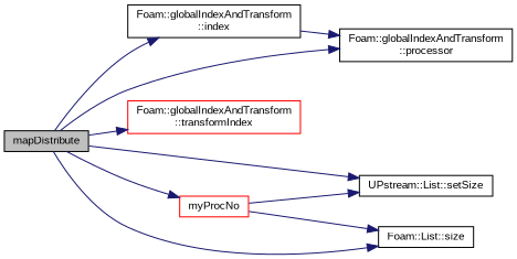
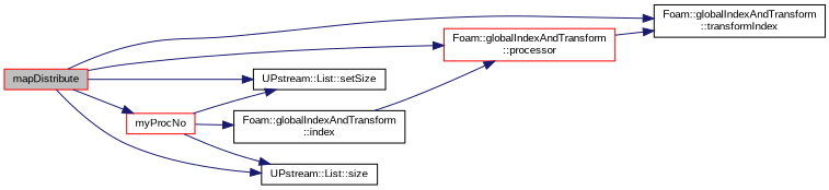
  digraph {
    fontname="Liberation Sans"
    rankdir=LR
    node [color=black fontname="Liberation Sans" fontsize=10 shape=record]
    edge [color=midnightblue fontname="Liberation Sans" fontsize=10 labelfontname=FreeSans labelfontsize=10 style=solid]
-   n1 [fillcolor=grey75 fontcolor=black height=0.2 label=mapDistribute style=filled width=0.4]
+   n1 [color=red fillcolor=grey75 fontcolor=black height=0.2 label=mapDistribute style=filled width=0.4]
    n2 [height=0.2 label="Foam::globalIndexAndTransform\l::index" width=0.4]
-   n3 [height=0.2 label="Foam::globalIndexAndTransform\l::processor" width=0.4]
-   n4 [color=red height=0.2 label="Foam::globalIndexAndTransform\l::transformIndex" width=0.4]
+   n3 [color=red height=0.2 label="Foam::globalIndexAndTransform\l::processor" width=0.4]
+   n4 [height=0.2 label="Foam::globalIndexAndTransform\l::transformIndex" width=0.4]
    n5 [color=red height=0.2 label=myProcNo width=0.4]
    n6 [height=0.2 label="UPstream::List::setSize" width=0.4]
-   n7 [height=0.2 label="Foam::List::size" width=0.4]
-   n1 -> n2
+   n7 [height=0.2 label="UPstream::List::size" width=0.4]
+   n5 -> n2
    n1 -> n3
    n1 -> n4
    n1 -> n5
    n1 -> n6
    n1 -> n7
    n2 -> n3
+   n3 -> n4
    n5 -> n6
    n5 -> n7
  }
